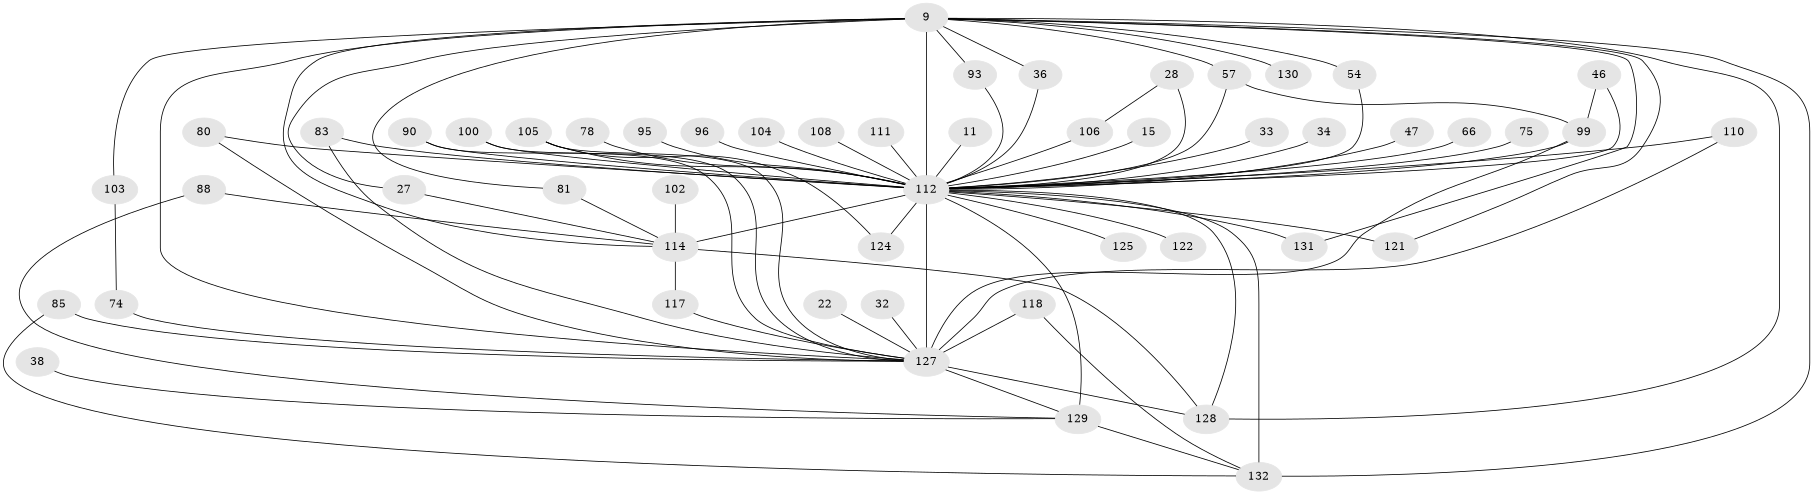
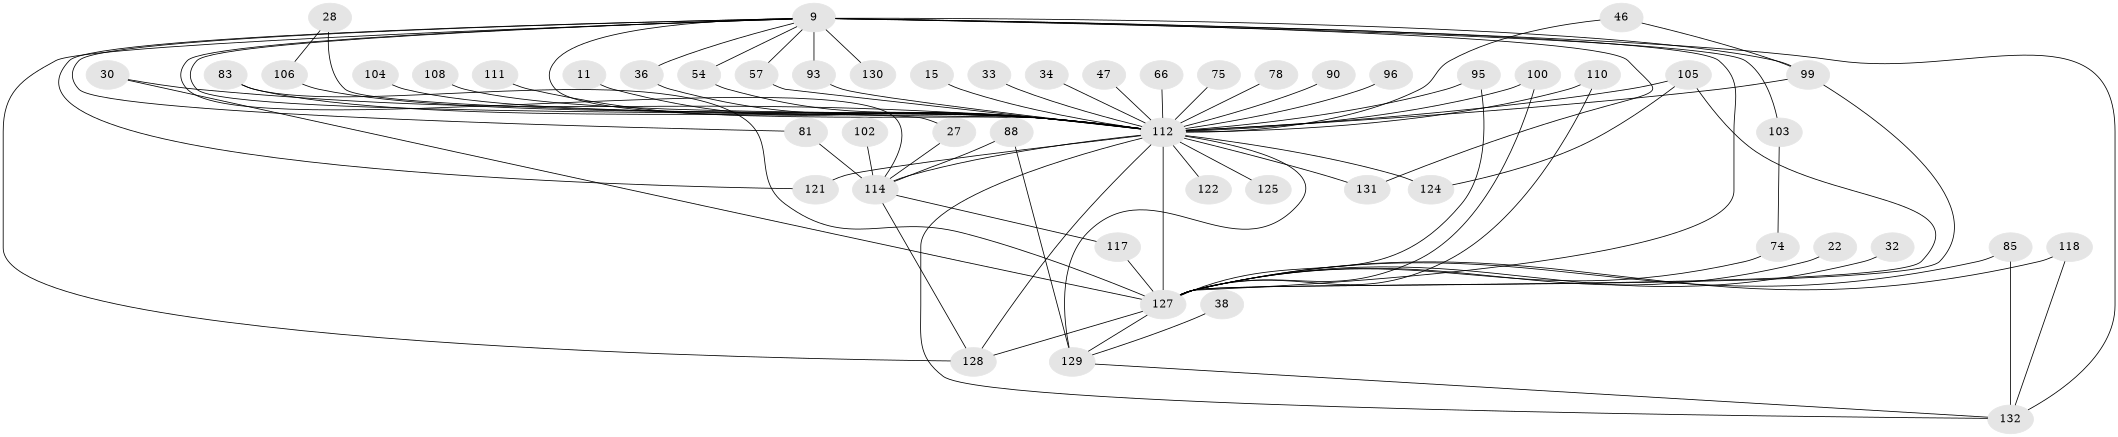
  graph {
    node [color=gray90 style=filled]
    9 [super="+1"]
    27
    36
    54
    57
    81
    93
    99 [super="+14+6+60"]
    103
    112 [super="+35+69+52+7+8"]
    114 [super="+23+65+17+79+113"]
    121 [super="+120"]
    127 [super="+88+119"]
    128 [super="+97+89+115"]
    130
    131
    132 [super="+123"]
    74
    129 [super="+101+109+126"]
    124 [super="+84"]
    122
    125
    117
    11
    15
    22
    28
    106
-   30 [label=80]
+   30
    32
    33
    34
    38
    46
    47
    66
    75
    78
    83
    85
    n41 [label=88]
    90
    95
    96
    100
    102
    104
    105 [super="+92"]
    108 [super="+51+44+94"]
    110 [super="+68"]
    111 [super="+82"]
    118
    9 -- 27
    9 -- 36
    9 -- 54
    9 -- 57
    9 -- 81
    9 -- 93
-   57 -- 99 [weight=3]
+   9 -- 99 [weight=3]
    9 -- 103
    9 -- 112 [weight=12]
    9 -- 114
    9 -- 121
    9 -- 127 [weight=9]
    9 -- 128 [weight=2]
    9 -- 130 [weight=2]
    9 -- 131
    9 -- 132 [weight=5]
    27 -- 114
    36 -- 112
    54 -- 112
    57 -- 112
    81 -- 114
    93 -- 112
    99 -- 112 [weight=9]
    99 -- 127 [weight=2]
    103 -- 74
    112 -- 114 [weight=8]
    112 -- 121 [weight=2]
    112 -- 127 [weight=28]
    112 -- 128
    112 -- 131
    112 -- 132 [weight=5]
    112 -- 129 [weight=9]
    112 -- 124 [weight=2]
    112 -- 122 [weight=2]
    112 -- 125
    114 -- 128
    114 -- 117
    127 -- 128 [weight=2]
    127 -- 129
    74 -- 127 [weight=2]
    129 -- 132
    117 -- 127
    11 -- 112 [weight=2]
    15 -- 112
    22 -- 127 [weight=2]
    28 -- 112 [weight=2]
    28 -- 106
    106 -- 112
    30 -- 112
    30 -- 127
    32 -- 127
    33 -- 112 [weight=2]
    34 -- 112 [weight=2]
    38 -- 129
    46 -- 99
    46 -- 112
    47 -- 112 [weight=2]
    66 -- 112 [weight=2]
    75 -- 112 [weight=2]
    78 -- 112
    83 -- 112
    83 -- 127
    85 -- 127
    85 -- 132
    n41 -- 114
    n41 -- 129
    90 -- 112 [weight=2]
    95 -- 112
-   90 -- 127
+   95 -- 127
    96 -- 112
    100 -- 112
    100 -- 127
    102 -- 114 [weight=2]
    104 -- 112 [weight=2]
    105 -- 112
    105 -- 127
    105 -- 124 [weight=2]
    108 -- 112 [weight=5]
    110 -- 112 [weight=2]
    110 -- 127 [weight=2]
    111 -- 112 [weight=3]
    118 -- 127
    118 -- 132
  }
